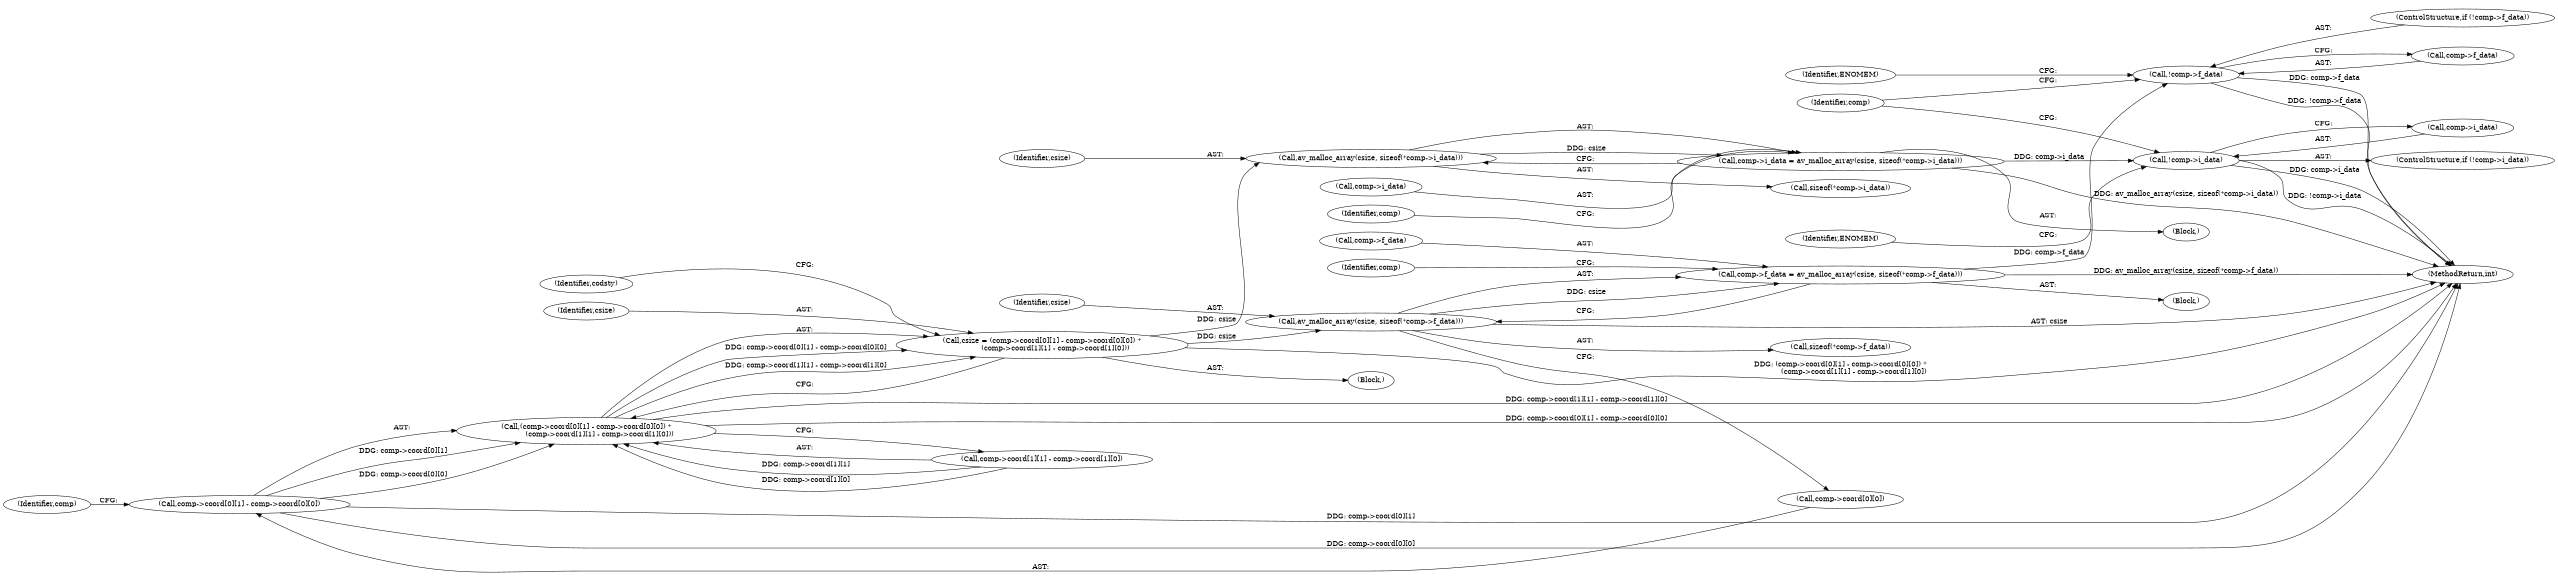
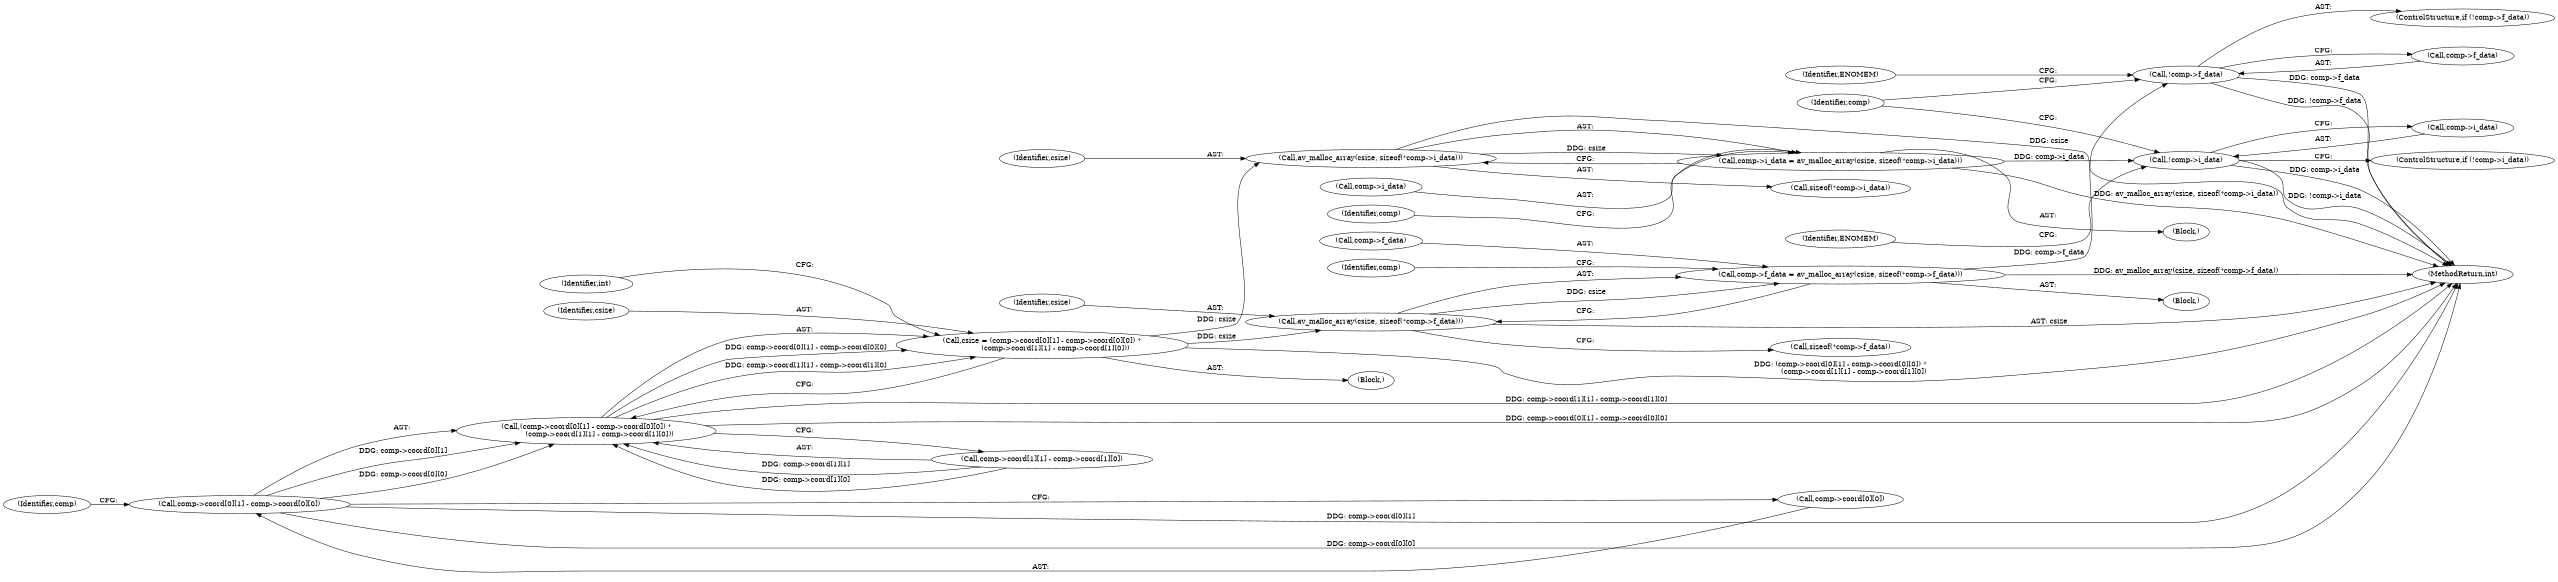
  digraph {
    rankdir=LR
    n1 [label="(Call,comp->coord[0][1] - comp->coord[0][0])"]
    n2 [label="(Call,(comp->coord[0][1] - comp->coord[0][0]) *\n            (comp->coord[1][1] - comp->coord[1][0]))"]
    n3 [label="(Call,comp->coord[0][0])"]
    n4 [label="(MethodReturn,int)"]
    n5 [label="(Call,csize = (comp->coord[0][1] - comp->coord[0][0]) *\n            (comp->coord[1][1] - comp->coord[1][0]))"]
    n6 [label="(Call,comp->coord[1][1] - comp->coord[1][0])"]
    n7 [label="(Call,av_malloc_array(csize, sizeof(*comp->f_data)))"]
    n8 [label="(Call,av_malloc_array(csize, sizeof(*comp->i_data)))"]
    n9 [label="(Block,)"]
    n10 [label="(Call,comp->f_data = av_malloc_array(csize, sizeof(*comp->f_data)))"]
    n11 [label="(Call,sizeof(*comp->f_data))"]
    n12 [label="(Call,comp->i_data = av_malloc_array(csize, sizeof(*comp->i_data)))"]
    n13 [label="(Call,sizeof(*comp->i_data))"]
    n14 [label="(Call,!comp->f_data)"]
    n15 [label="(Block,)"]
    n16 [label="(ControlStructure,if (!comp->f_data))"]
    n17 [label="(Call,comp->f_data)"]
    n18 [label="(Call,!comp->i_data)"]
    n19 [label="(Block,)"]
    n20 [label="(Call,comp->i_data)"]
    n21 [label="(ControlStructure,if (!comp->i_data))"]
    n22 [label="(Identifier,ENOMEM)"]
    n23 [label="(Identifier,comp)"]
    n24 [label="(Identifier,comp)"]
    n25 [label="(Identifier,csize)"]
    n26 [label="(Call,comp->i_data)"]
    n27 [label="(Identifier,csize)"]
-   n28 [label="(Identifier,codsty)"]
+   n28 [label="(Identifier,int)"]
    n29 [label="(Call,comp->f_data)"]
    n30 [label="(Identifier,csize)"]
    n31 [label="(Identifier,comp)"]
    n32 [label="(Identifier,ENOMEM)"]
    n33 [label="(Identifier,comp)"]
    n1 -> n2 [label="AST: "]
    n1 -> n2 [label="DDG: comp->coord[0][1]"]
    n1 -> n2 [label="DDG: comp->coord[0][0]"]
-   n7 -> n3 [label="CFG: "]
+   n1 -> n3 [label="CFG: "]
    n1 -> n4 [label="DDG: comp->coord[0][1]"]
    n1 -> n4 [label="DDG: comp->coord[0][0]"]
    n2 -> n4 [label="DDG: comp->coord[1][1] - comp->coord[1][0]"]
    n2 -> n4 [label="DDG: comp->coord[0][1] - comp->coord[0][0]"]
    n2 -> n5 [label="AST: "]
    n2 -> n5 [label="DDG: comp->coord[0][1] - comp->coord[0][0]"]
    n2 -> n5 [label="DDG: comp->coord[1][1] - comp->coord[1][0]"]
    n2 -> n6 [label="CFG: "]
    n3 -> n1 [label="AST: "]
    n5 -> n2 [label="CFG: "]
    n5 -> n4 [label="DDG: (comp->coord[0][1] - comp->coord[0][0]) *\n            (comp->coord[1][1] - comp->coord[1][0])"]
    n5 -> n7 [label="DDG: csize"]
    n5 -> n8 [label="DDG: csize"]
    n5 -> n9 [label="AST: "]
    n6 -> n2 [label="AST: "]
    n6 -> n2 [label="DDG: comp->coord[1][1]"]
    n6 -> n2 [label="DDG: comp->coord[1][0]"]
    n7 -> n4 [label="AST: csize"]
    n7 -> n10 [label="AST: "]
    n7 -> n10 [label="DDG: csize"]
-   n7 -> n11 [label="AST: "]
+   n7 -> n11 [label="CFG: "]
+   n8 -> n4 [label="DDG: csize"]
    n8 -> n12 [label="AST: "]
    n8 -> n12 [label="DDG: csize"]
    n8 -> n13 [label="AST: "]
    n10 -> n4 [label="DDG: av_malloc_array(csize, sizeof(*comp->f_data))"]
    n10 -> n7 [label="CFG: "]
    n10 -> n14 [label="DDG: comp->f_data"]
    n10 -> n15 [label="AST: "]
    n12 -> n4 [label="DDG: av_malloc_array(csize, sizeof(*comp->i_data))"]
    n12 -> n8 [label="CFG: "]
    n12 -> n18 [label="DDG: comp->i_data"]
    n12 -> n19 [label="AST: "]
    n14 -> n4 [label="DDG: comp->f_data"]
    n14 -> n4 [label="DDG: !comp->f_data"]
-   n16 -> n14 [label="AST: "]
+   n14 -> n16 [label="AST: "]
    n14 -> n17 [label="CFG: "]
    n17 -> n14 [label="AST: "]
    n18 -> n4 [label="DDG: comp->i_data"]
    n18 -> n4 [label="DDG: !comp->i_data"]
    n18 -> n20 [label="CFG: "]
-   n18 -> n21 [label="AST: "]
+   n18 -> n21 [label="CFG: "]
    n20 -> n18 [label="AST: "]
    n22 -> n14 [label="CFG: "]
    n23 -> n14 [label="CFG: "]
    n23 -> n18 [label="CFG: "]
    n24 -> n1 [label="CFG: "]
    n25 -> n8 [label="AST: "]
    n26 -> n12 [label="AST: "]
    n27 -> n7 [label="AST: "]
    n28 -> n5 [label="CFG: "]
    n29 -> n10 [label="AST: "]
    n30 -> n5 [label="AST: "]
    n31 -> n12 [label="CFG: "]
    n32 -> n18 [label="CFG: "]
    n33 -> n10 [label="CFG: "]
  }
